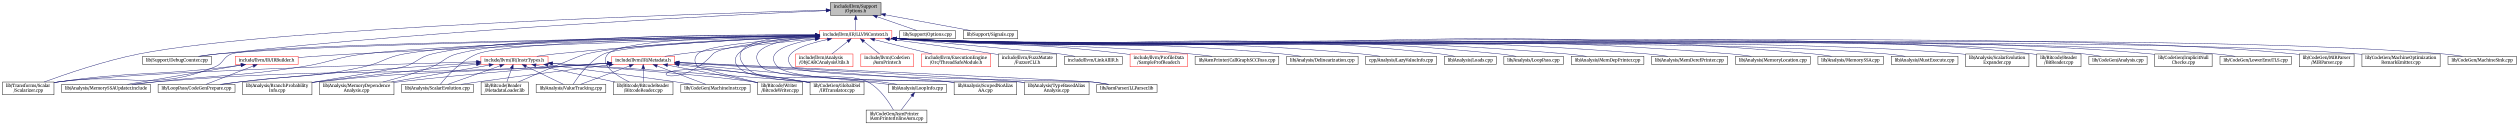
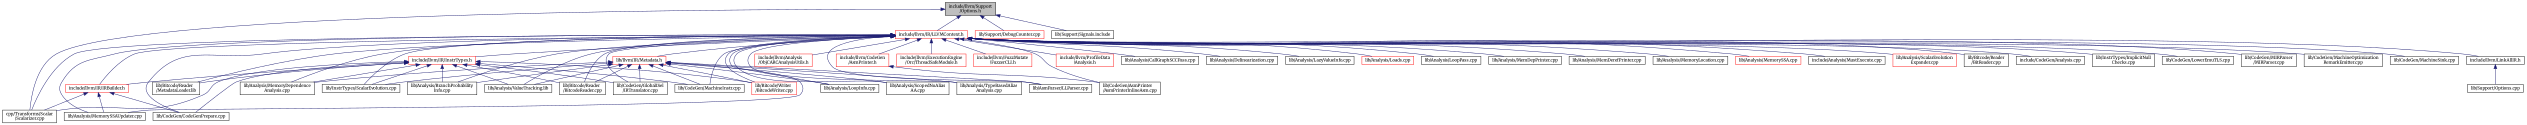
  digraph {
    fontname=Merriweather
    node [color=black fontname=Merriweather fontsize=10 shape=box]
    edge [color=midnightblue dir=back fontname=Merriweather fontsize=10 labelfontname=Helvetica labelfontsize=10 style=solid]
    n1 [fillcolor=grey75 fontcolor=black height=0.2 label="include/llvm/Support\l/Options.h" style=filled width=0.4]
    n2 [color=red height=0.2 label="include/llvm/IR/LLVMContext.h" width=0.4]
-   n3 [height=0.2 label="lib/Transforms/Scalar\l/Scalarizer.cpp" width=0.4]
-   n4 [height=0.2 label="lib/Support/DebugCounter.cpp" width=0.4]
+   n3 [height=0.2 label="cpp/Transforms/Scalar\l/Scalarizer.cpp" width=0.4]
+   n4 [color=red height=0.2 label="lib/Support/DebugCounter.cpp" width=0.4]
    n5 [height=0.2 label="lib/Support/Options.cpp" width=0.4]
-   n6 [height=0.2 label="lib/Support/Signals.cpp" width=0.4]
+   n6 [height=0.2 label="lib/Support/Signals.include" width=0.4]
    n7 [color=red height=0.2 label="include/llvm/Analysis\l/ObjCARCAnalysisUtils.h" width=0.4]
    n8 [color=red height=0.2 label="include/llvm/CodeGen\l/AsmPrinter.h" width=0.4]
    n9 [height=0.2 label="lib/CodeGen/AsmPrinter\l/AsmPrinterInlineAsm.cpp" width=0.4]
    n10 [color=red height=0.2 label="include/llvm/ExecutionEngine\l/Orc/ThreadSafeModule.h" width=0.4]
-   n11 [height=0.2 label="include/llvm/FuzzMutate\l/FuzzerCLI.h" width=0.4]
+   n11 [color=red height=0.2 label="include/llvm/FuzzMutate\l/FuzzerCLI.h" width=0.4]
    n12 [color=red height=0.2 label="include/llvm/IR/IRBuilder.h" width=0.4]
-   n13 [height=0.2 label="lib/Analysis/MemorySSAUpdater.include" width=0.4]
-   n14 [height=0.2 label="lib/LoopPass/CodeGenPrepare.cpp" width=0.4]
+   n13 [height=0.2 label="lib/Analysis/MemorySSAUpdater.cpp" width=0.4]
+   n14 [height=0.2 label="lib/CodeGen/CodeGenPrepare.cpp" width=0.4]
    n15 [color=red height=0.2 label="include/llvm/IR/InstrTypes.h" width=0.4]
    n16 [height=0.2 label="lib/Analysis/BranchProbability\lInfo.cpp" width=0.4]
    n17 [height=0.2 label="lib/Analysis/MemoryDependence\lAnalysis.cpp" width=0.4]
-   n18 [height=0.2 label="lib/Analysis/ScalarEvolution.cpp" width=0.4]
-   n19 [height=0.2 label="lib/Analysis/ValueTracking.cpp" width=0.4]
-   n20 [height=0.2 label="lib/Bitcode/BitcodeReader\l/BitcodeReader.cpp" width=0.4]
+   n18 [height=0.2 label="lib/InstrTypes/ScalarEvolution.cpp" width=0.4]
+   n19 [height=0.2 label="lib/Analysis/ValueTracking.lib" width=0.4]
+   n20 [height=0.2 label="lib/Bitcode/Reader\l/BitcodeReader.cpp" width=0.4]
    n21 [height=0.2 label="lib/Bitcode/Reader\l/MetadataLoader.lib" width=0.4]
-   n22 [height=0.2 label="lib/Bitcode/Writer\l/BitcodeWriter.cpp" width=0.4]
+   n22 [color=red height=0.2 label="lib/Bitcode/Writer\l/BitcodeWriter.cpp" width=0.4]
    n23 [height=0.2 label="lib/CodeGen/GlobalISel\l/IRTranslator.cpp" width=0.4]
    n24 [height=0.2 label="lib/CodeGen/MachineInstr.cpp" width=0.4]
-   n25 [color=red height=0.2 label="include/llvm/IR/Metadata.h" width=0.4]
+   n25 [color=red height=0.2 label="lib/llvm/IR/Metadata.h" width=0.4]
    n26 [height=0.2 label="lib/Analysis/LoopInfo.cpp" width=0.4]
    n27 [height=0.2 label="lib/Analysis/ScopedNoAlias\lAA.cpp" width=0.4]
    n28 [height=0.2 label="lib/Analysis/TypeBasedAlias\lAnalysis.cpp" width=0.4]
-   n29 [height=0.2 label="lib/AsmParser/LLParser.lib" width=0.4]
+   n29 [height=0.2 label="lib/AsmParser/LLParser.cpp" width=0.4]
    n30 [height=0.2 label="include/llvm/LinkAllIR.h" width=0.4]
-   n31 [color=red height=0.2 label="include/llvm/ProfileData\l/SampleProfReader.h" width=0.4]
-   n32 [height=0.2 label="lib/AsmPrinter/CallGraphSCCPass.cpp" width=0.4]
+   n31 [color=red height=0.2 label="include/llvm/ProfileData\l/Analysis.h" width=0.4]
+   n32 [height=0.2 label="lib/Analysis/CallGraphSCCPass.cpp" width=0.4]
    n33 [height=0.2 label="lib/Analysis/Delinearization.cpp" width=0.4]
-   n34 [height=0.2 label="cpp/Analysis/LazyValueInfo.cpp" width=0.4]
-   n35 [height=0.2 label="lib/Analysis/Loads.cpp" width=0.4]
+   n34 [height=0.2 label="lib/Analysis/LazyValueInfo.cpp" width=0.4]
+   n35 [color=red height=0.2 label="lib/Analysis/Loads.cpp" width=0.4]
    n36 [height=0.2 label="lib/Analysis/LoopPass.cpp" width=0.4]
    n37 [height=0.2 label="lib/Analysis/MemDepPrinter.cpp" width=0.4]
    n38 [height=0.2 label="lib/Analysis/MemDerefPrinter.cpp" width=0.4]
    n39 [height=0.2 label="lib/Analysis/MemoryLocation.cpp" width=0.4]
-   n40 [height=0.2 label="lib/Analysis/MemorySSA.cpp" width=0.4]
-   n41 [height=0.2 label="lib/Analysis/MustExecute.cpp" width=0.4]
-   n42 [height=0.2 label="lib/Analysis/ScalarEvolution\lExpander.cpp" width=0.4]
+   n40 [color=red height=0.2 label="lib/Analysis/MemorySSA.cpp" width=0.4]
+   n41 [height=0.2 label="include/Analysis/MustExecute.cpp" width=0.4]
+   n42 [color=red height=0.2 label="lib/Analysis/ScalarEvolution\lExpander.cpp" width=0.4]
    n43 [height=0.2 label="lib/Bitcode/Reader\l/BitReader.cpp" width=0.4]
-   n44 [height=0.2 label="lib/CodeGen/Analysis.cpp" width=0.4]
-   n45 [height=0.2 label="lib/CodeGen/ImplicitNull\lChecks.cpp" width=0.4]
+   n44 [height=0.2 label="include/CodeGen/Analysis.cpp" width=0.4]
+   n45 [height=0.2 label="lib/InstrTypes/ImplicitNull\lChecks.cpp" width=0.4]
    n46 [height=0.2 label="lib/CodeGen/LowerEmuTLS.cpp" width=0.4]
    n47 [height=0.2 label="lib/CodeGen/MIRParser\l/MIRParser.cpp" width=0.4]
    n48 [height=0.2 label="lib/CodeGen/MachineOptimization\lRemarkEmitter.cpp" width=0.4]
    n49 [height=0.2 label="lib/CodeGen/MachineSink.cpp" width=0.4]
    n1 -> n2
    n1 -> n3
    n1 -> n4
-   n1 -> n5
+   n30 -> n5
    n1 -> n6
    n2 -> n3
    n2 -> n7
    n2 -> n8
    n2 -> n9
    n2 -> n10
    n2 -> n11
    n2 -> n12
    n2 -> n13
    n2 -> n14
    n2 -> n15
    n2 -> n16
    n2 -> n17
    n2 -> n18
    n2 -> n19
    n2 -> n20
    n2 -> n21
    n2 -> n22
    n2 -> n23
-   n2 -> n4
+   n2 -> n24
    n2 -> n25
    n2 -> n26
    n2 -> n27
    n2 -> n28
    n2 -> n29
    n2 -> n30
    n2 -> n31
    n2 -> n32
    n2 -> n33
    n2 -> n34
    n2 -> n35
    n2 -> n36
    n2 -> n37
    n2 -> n38
    n2 -> n39
    n2 -> n40
    n2 -> n41
    n2 -> n42
    n2 -> n43
    n2 -> n44
    n2 -> n45
    n2 -> n46
    n2 -> n47
    n2 -> n48
    n2 -> n49
-   n26 -> n9
+   n8 -> n9
    n12 -> n3
    n12 -> n13
    n12 -> n14
    n15 -> n3
+   n15 -> n12
    n15 -> n14
    n15 -> n16
    n15 -> n17
    n15 -> n18
    n15 -> n19
    n15 -> n20
    n15 -> n21
    n15 -> n22
    n15 -> n23
    n15 -> n24
    n25 -> n13
    n25 -> n16
    n25 -> n17
    n25 -> n18
    n25 -> n19
    n25 -> n20
    n25 -> n22
    n25 -> n23
    n25 -> n24
    n25 -> n26
    n25 -> n27
    n25 -> n28
    n25 -> n29
  }
